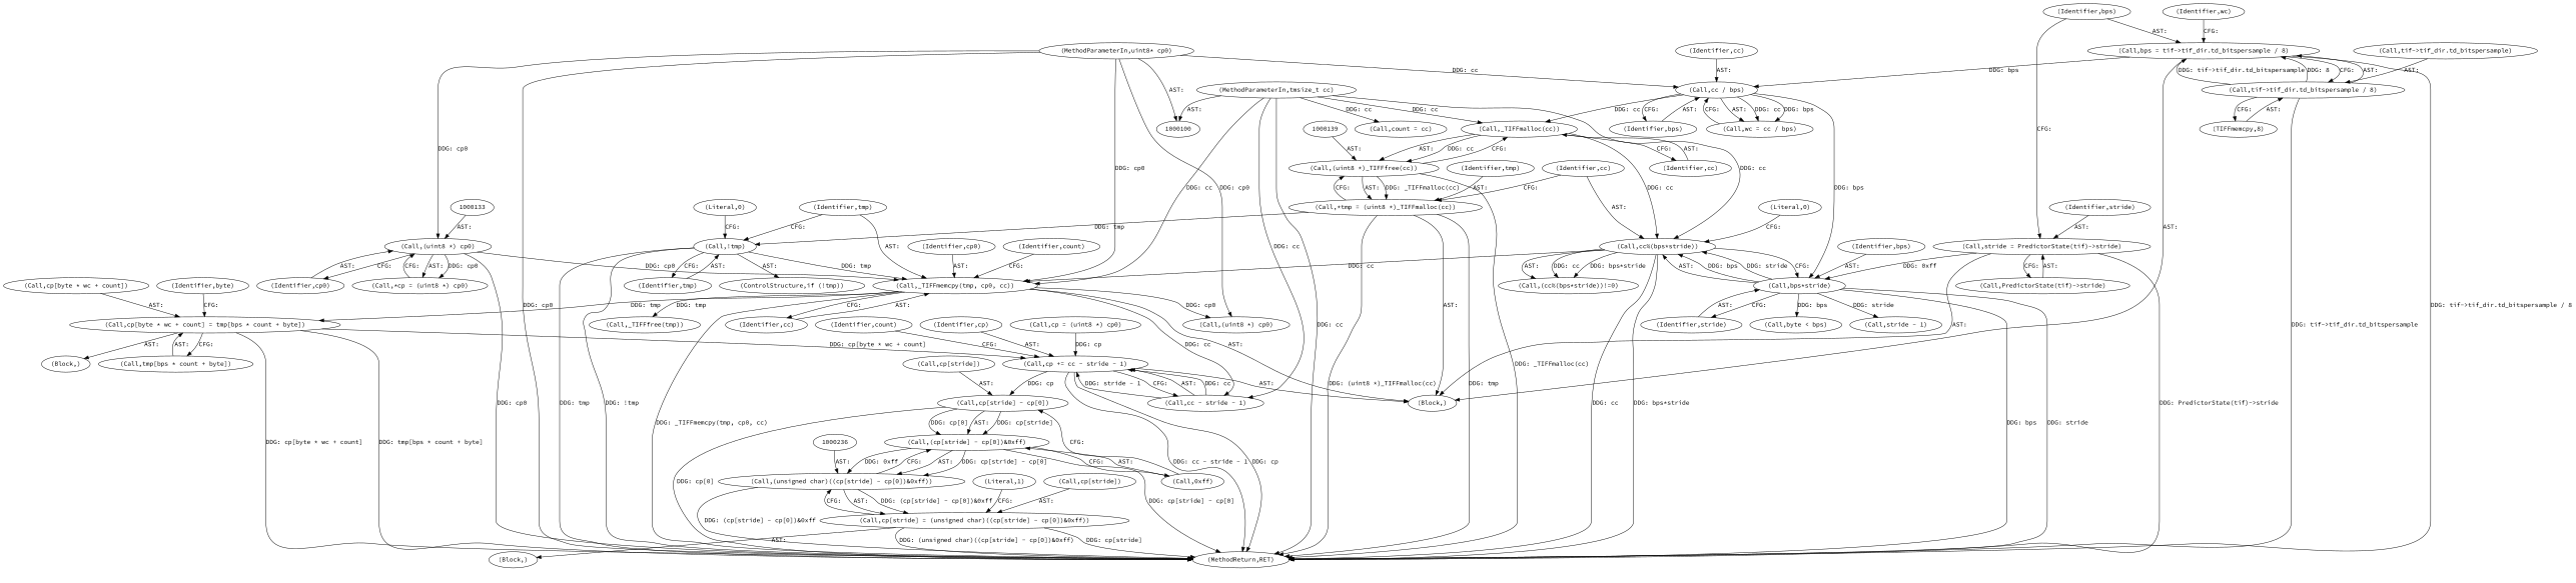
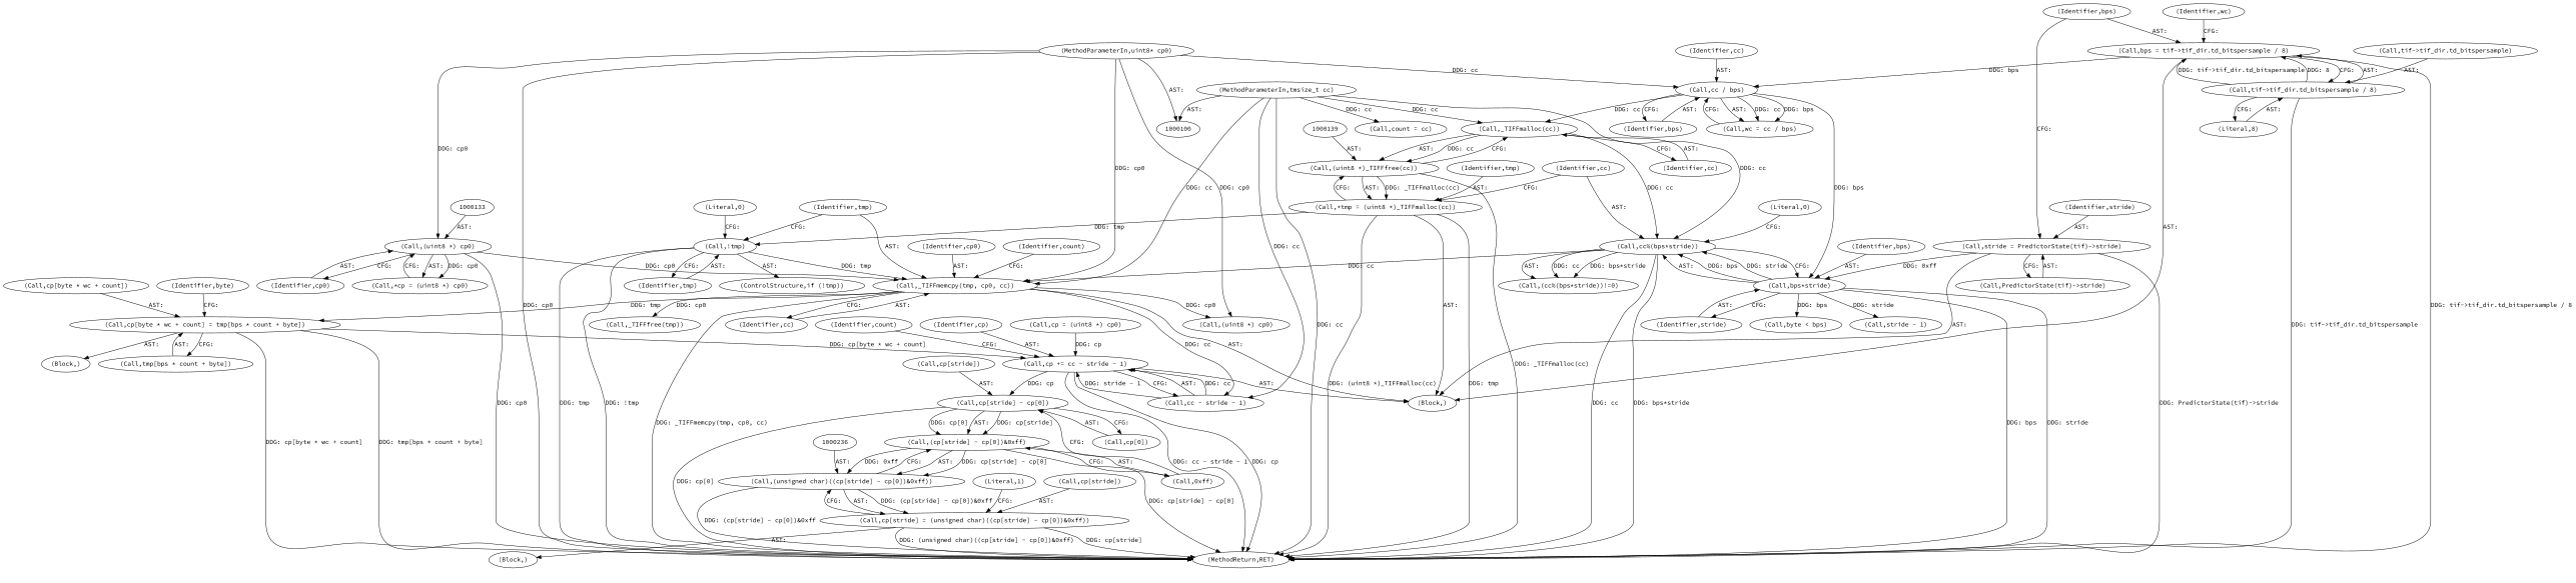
  digraph {
    fontname="Source Code Pro"
    node [fontname="Source Code Pro"]
    edge [fontname="Source Code Pro"]
    n1 [label="(Call,cp[byte * wc + count] = tmp[bps * count + byte])"]
    n2 [label="(Call,cp += cc - stride - 1)"]
    n3 [label="(Block,)"]
    n4 [label="(Call,tmp[bps * count + byte])"]
    n5 [label="(MethodReturn,RET)"]
    n6 [label="(Call,cc - stride - 1)"]
    n7 [label="(Block,)"]
    n8 [label="(Call,cp[stride] - cp[0])"]
    n9 [label="(Call,_TIFFmemcpy(tmp, cp0, cc))"]
    n10 [label="(Call,_TIFFfree(tmp))"]
    n11 [label="(Identifier,cc)"]
    n12 [label="(Call,(uint8 *) cp0)"]
    n13 [label="(Call,!tmp)"]
    n14 [label="(ControlStructure,if (!tmp))"]
    n15 [label="(Identifier,tmp)"]
    n16 [label="(Call,*tmp = (uint8 *)_TIFFmalloc(cc))"]
    n17 [label="(Call,(uint8 *)_TIFFfree(cc))"]
    n18 [label="(Call,_TIFFmalloc(cc))"]
    n19 [label="(Call,cc%(bps*stride))"]
    n20 [label="(Identifier,cc)"]
    n21 [label="(Call,bps*stride)"]
    n22 [label="(Call,(cc%(bps*stride))!=0)"]
    n23 [label="(Call,cc / bps)"]
    n24 [label="(Identifier,bps)"]
    n25 [label="(Call,wc = cc / bps)"]
    n26 [label="(Call,byte < bps)"]
    n27 [label="(Identifier,stride)"]
    n28 [label="(Call,stride - 1)"]
    n29 [label="(MethodParameterIn,tmsize_t cc)"]
    n30 [label="(Call,count = cc)"]
    1000100
    n32 [label="(Call,bps = tif->tif_dir.td_bitspersample / 8)"]
    n33 [label="(Call,tif->tif_dir.td_bitspersample / 8)"]
-   n34 [label="(TIFFmemcpy,8)"]
+   n34 [label="(Literal,8)"]
    n35 [label="(Call,(uint8 *) cp0)"]
    n36 [label="(Call,*cp = (uint8 *) cp0)"]
    n37 [label="(Identifier,cp0)"]
    n38 [label="(MethodParameterIn,uint8* cp0)"]
    n39 [label="(Call,stride = PredictorState(tif)->stride)"]
    n40 [label="(Call,PredictorState(tif)->stride)"]
    n41 [label="(Call,(cp[stride] - cp[0])&0xff)"]
+   n42 [label="(Call,cp[0])"]
    n43 [label="(Call,(unsigned char)((cp[stride] - cp[0])&0xff))"]
    n44 [label="(Call,0xff)"]
    n45 [label="(Call,cp[stride] = (unsigned char)((cp[stride] - cp[0])&0xff))"]
    n46 [label="(Block,)"]
    n47 [label="(Call,tif->tif_dir.td_bitspersample)"]
    n48 [label="(Literal,1)"]
    n49 [label="(Identifier,cc)"]
    n50 [label="(Identifier,count)"]
    n51 [label="(Identifier,bps)"]
    n52 [label="(Identifier,cp0)"]
    n53 [label="(Call,cp[stride])"]
    n54 [label="(Identifier,tmp)"]
    n55 [label="(Identifier,wc)"]
    n56 [label="(Identifier,cp)"]
    n57 [label="(Call,cp = (uint8 *) cp0)"]
    n58 [label="(Call,cp[byte * wc + count])"]
    n59 [label="(Identifier,bps)"]
    n60 [label="(Identifier,tmp)"]
    n61 [label="(Literal,0)"]
    n62 [label="(Call,cp[stride])"]
    n63 [label="(Identifier,stride)"]
    n64 [label="(Identifier,count)"]
    n65 [label="(Literal,0)"]
    n66 [label="(Identifier,cc)"]
    n67 [label="(Identifier,byte)"]
    1000139
    1000133
    1000236
    n1 -> n2 [label="DDG: cp[byte * wc + count]"]
    n1 -> n3 [label="AST: "]
    n1 -> n4 [label="CFG: "]
    n1 -> n5 [label="DDG: cp[byte * wc + count]"]
    n1 -> n5 [label="DDG: tmp[bps * count + byte]"]
    n2 -> n5 [label="DDG: cc - stride - 1"]
    n2 -> n5 [label="DDG: cp"]
    n2 -> n6 [label="CFG: "]
    n2 -> n7 [label="AST: "]
    n2 -> n8 [label="DDG: cp"]
    n4 -> n1 [label="AST: "]
    n6 -> n2 [label="AST: "]
    n6 -> n2 [label="DDG: cc"]
    n6 -> n2 [label="DDG: stride - 1"]
    n8 -> n5 [label="DDG: cp[0]"]
    n8 -> n41 [label="AST: "]
    n8 -> n41 [label="DDG: cp[stride]"]
    n8 -> n41 [label="DDG: cp[0]"]
+   n8 -> n42 [label="CFG: "]
    n9 -> n1 [label="DDG: tmp"]
    n9 -> n5 [label="DDG: _TIFFmemcpy(tmp, cp0, cc)"]
    n9 -> n6 [label="DDG: cc"]
    n9 -> n7 [label="AST: "]
-   n9 -> n10 [label="DDG: tmp"]
+   n9 -> n10 [label="DDG: cp0"]
    n9 -> n11 [label="CFG: "]
    n9 -> n12 [label="DDG: cp0"]
    n11 -> n9 [label="AST: "]
    n13 -> n5 [label="DDG: tmp"]
    n13 -> n5 [label="DDG: !tmp"]
    n13 -> n9 [label="DDG: tmp"]
    n13 -> n14 [label="AST: "]
    n13 -> n15 [label="CFG: "]
    n15 -> n13 [label="AST: "]
    n16 -> n5 [label="DDG: (uint8 *)_TIFFmalloc(cc)"]
    n16 -> n5 [label="DDG: tmp"]
    n16 -> n7 [label="AST: "]
    n16 -> n13 [label="DDG: tmp"]
    n16 -> n17 [label="CFG: "]
    n17 -> n5 [label="DDG: _TIFFmalloc(cc)"]
    n17 -> n16 [label="AST: "]
    n17 -> n16 [label="DDG: _TIFFmalloc(cc)"]
    n17 -> n18 [label="CFG: "]
    n18 -> n17 [label="AST: "]
    n18 -> n17 [label="DDG: cc"]
    n18 -> n19 [label="DDG: cc"]
    n18 -> n20 [label="CFG: "]
    n19 -> n5 [label="DDG: cc"]
    n19 -> n5 [label="DDG: bps*stride"]
    n19 -> n9 [label="DDG: cc"]
    n19 -> n21 [label="CFG: "]
    n19 -> n22 [label="AST: "]
    n19 -> n22 [label="DDG: cc"]
    n19 -> n22 [label="DDG: bps*stride"]
    n20 -> n18 [label="AST: "]
    n21 -> n5 [label="DDG: stride"]
    n21 -> n5 [label="DDG: bps"]
    n21 -> n19 [label="AST: "]
    n21 -> n19 [label="DDG: bps"]
    n21 -> n19 [label="DDG: stride"]
    n21 -> n26 [label="DDG: bps"]
    n21 -> n27 [label="CFG: "]
    n21 -> n28 [label="DDG: stride"]
    n23 -> n18 [label="DDG: cc"]
    n23 -> n21 [label="DDG: bps"]
    n23 -> n24 [label="CFG: "]
    n23 -> n25 [label="AST: "]
    n23 -> n25 [label="DDG: cc"]
    n23 -> n25 [label="DDG: bps"]
    n24 -> n23 [label="AST: "]
    n25 -> n23 [label="CFG: "]
    n27 -> n21 [label="AST: "]
    n29 -> n5 [label="DDG: cc"]
    n29 -> n6 [label="DDG: cc"]
    n29 -> n9 [label="DDG: cc"]
    n29 -> n18 [label="DDG: cc"]
    n29 -> n19 [label="DDG: cc"]
    n29 -> n30 [label="DDG: cc"]
    n29 -> 1000100 [label="AST: "]
    n32 -> n5 [label="DDG: tif->tif_dir.td_bitspersample / 8"]
    n32 -> n7 [label="AST: "]
    n32 -> n23 [label="DDG: bps"]
    n32 -> n33 [label="CFG: "]
    n33 -> n5 [label="DDG: tif->tif_dir.td_bitspersample"]
    n33 -> n32 [label="AST: "]
    n33 -> n32 [label="DDG: tif->tif_dir.td_bitspersample"]
    n33 -> n32 [label="DDG: 8"]
    n33 -> n34 [label="CFG: "]
    n34 -> n33 [label="AST: "]
    n35 -> n5 [label="DDG: cp0"]
    n35 -> n9 [label="DDG: cp0"]
    n35 -> n36 [label="AST: "]
    n35 -> n36 [label="DDG: cp0"]
    n35 -> n37 [label="CFG: "]
    n36 -> n35 [label="CFG: "]
    n37 -> n35 [label="AST: "]
    n38 -> n5 [label="DDG: cp0"]
    n38 -> n9 [label="DDG: cp0"]
    n38 -> n12 [label="DDG: cp0"]
    n38 -> n23 [label="DDG: cc"]
    n38 -> 1000100 [label="AST: "]
    n38 -> n35 [label="DDG: cp0"]
    n39 -> n5 [label="DDG: PredictorState(tif)->stride"]
    n39 -> n7 [label="AST: "]
    n39 -> n21 [label="DDG: 0xff"]
    n39 -> n40 [label="CFG: "]
    n40 -> n39 [label="AST: "]
    n41 -> n5 [label="DDG: cp[stride] - cp[0]"]
    n41 -> n43 [label="AST: "]
    n41 -> n43 [label="DDG: cp[stride] - cp[0]"]
    n41 -> n43 [label="DDG: 0xff"]
    n41 -> n44 [label="CFG: "]
+   n42 -> n8 [label="AST: "]
    n43 -> n5 [label="DDG: (cp[stride] - cp[0])&0xff"]
    n43 -> n41 [label="CFG: "]
    n43 -> n45 [label="AST: "]
    n43 -> n45 [label="DDG: (cp[stride] - cp[0])&0xff"]
    n44 -> n8 [label="CFG: "]
    n44 -> n41 [label="AST: "]
    n45 -> n5 [label="DDG: cp[stride]"]
    n45 -> n5 [label="DDG: (unsigned char)((cp[stride] - cp[0])&0xff)"]
    n45 -> n43 [label="CFG: "]
    n45 -> n46 [label="AST: "]
    n47 -> n33 [label="AST: "]
    n48 -> n45 [label="CFG: "]
    n49 -> n16 [label="CFG: "]
    n49 -> n19 [label="AST: "]
    n50 -> n2 [label="CFG: "]
    n51 -> n32 [label="AST: "]
    n51 -> n39 [label="CFG: "]
    n52 -> n9 [label="AST: "]
    n53 -> n45 [label="AST: "]
    n54 -> n9 [label="AST: "]
    n54 -> n13 [label="CFG: "]
    n55 -> n32 [label="CFG: "]
    n56 -> n2 [label="AST: "]
    n57 -> n2 [label="DDG: cp"]
    n58 -> n1 [label="AST: "]
    n59 -> n21 [label="AST: "]
    n60 -> n16 [label="AST: "]
    n61 -> n19 [label="CFG: "]
    n62 -> n8 [label="AST: "]
    n63 -> n39 [label="AST: "]
    n64 -> n9 [label="CFG: "]
    n65 -> n13 [label="CFG: "]
    n66 -> n23 [label="AST: "]
    n67 -> n1 [label="CFG: "]
    1000139 -> n17 [label="AST: "]
    1000133 -> n35 [label="AST: "]
    1000236 -> n43 [label="AST: "]
  }
